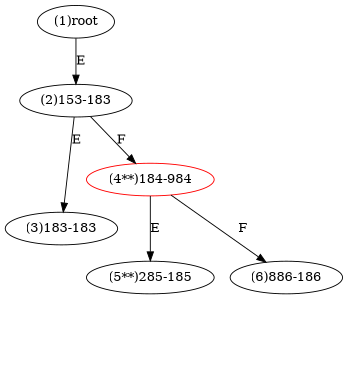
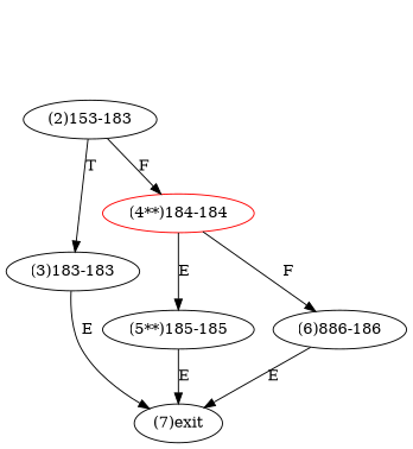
  digraph {
-   n1 [label="(1)root"]
    n2 [label="(2)153-183"]
    n3 [label="(3)183-183"]
-   n4 [color=red label="(4**)184-984"]
-   n6 [label="(5**)285-185"]
+   n4 [color=red label="(4**)184-184"]
+   n5 [label="(7)exit"]
+   n6 [label="(5**)185-185"]
    n7 [label="(6)886-186"]
-   n1 -> n2 [label=E]
-   n2 -> n3 [label=E]
+   n2 -> n3 [label=T]
    n2 -> n4 [label=F]
+   n3 -> n5 [label=E]
    n4 -> n6 [label=E]
    n4 -> n7 [label=F]
+   n6 -> n5 [label=E]
+   n7 -> n5 [label=E]
  }
